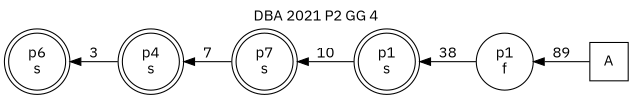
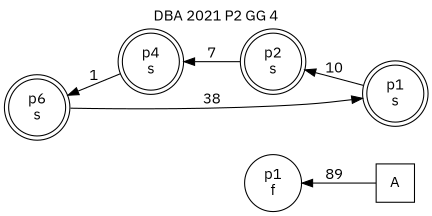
  digraph {
    fontname="IBM Plex Sans"
    label=" DBA 2021 P2 GG 4 "
    labelloc=tl
    rankdir=RL
    node [fontname="IBM Plex Sans" shape=doublecircle]
    edge [fontname="IBM Plex Sans"]
    n1 [label=A shape=square]
    n2 [label="p1\nf" shape=circle]
    n3 [label="p1\ns"]
-   n4 [label="p7\ns"]
+   n4 [label="p2\ns"]
    n5 [label="p4\ns"]
    n6 [label="p6\ns"]
    n1 -> n2 [label=89]
-   n2 -> n3 [label=38]
+   n6 -> n3 [label=38]
    n3 -> n4 [label=10]
    n4 -> n5 [label=7]
-   n5 -> n6 [label=3]
+   n5 -> n6 [label=1]
  }
